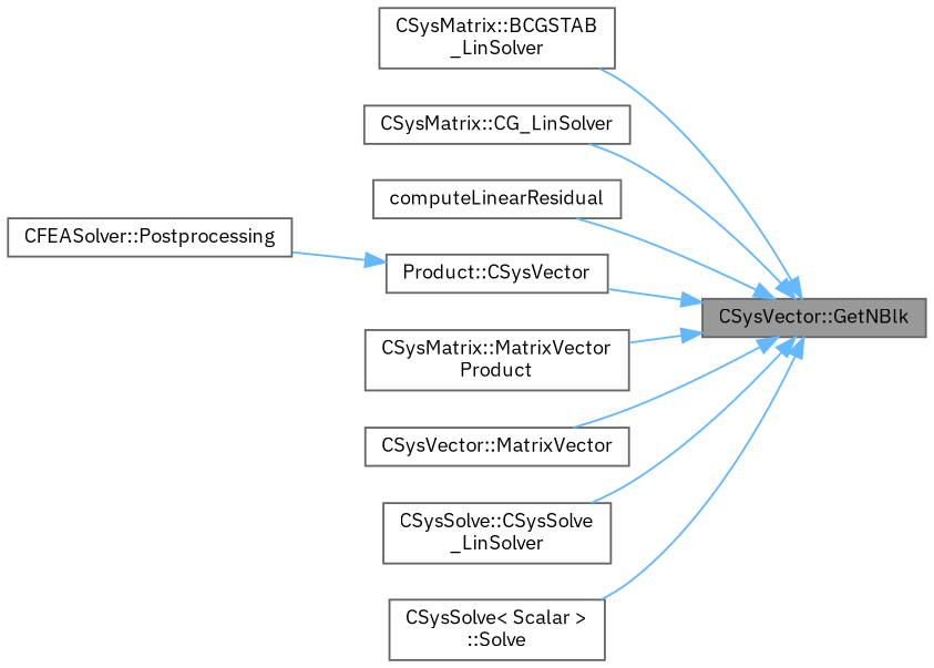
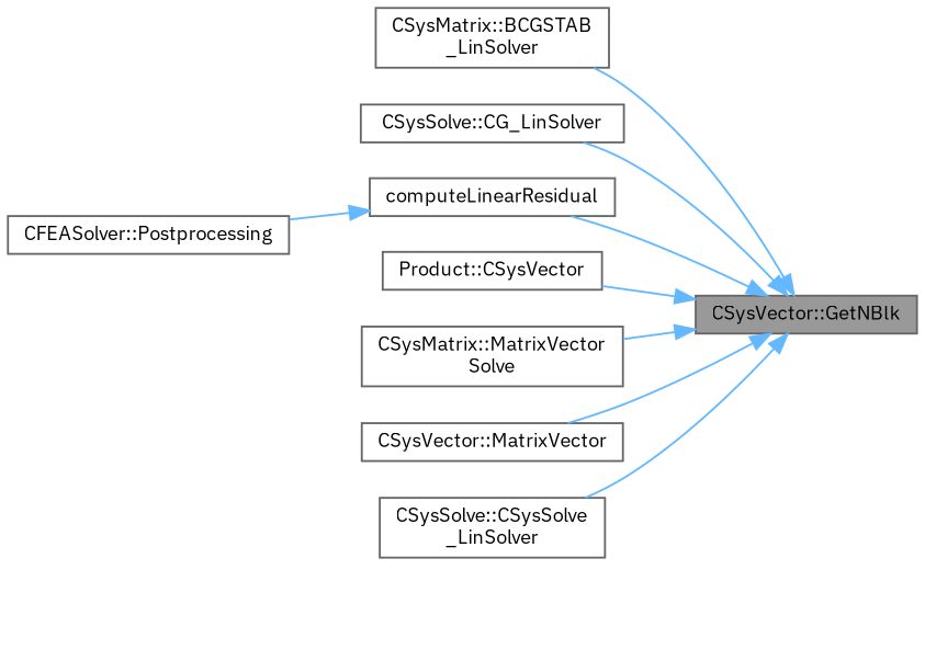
  digraph {
    fontname="IBM Plex Sans"
    rankdir=RL
    node [color=grey40 fillcolor=white fontname="IBM Plex Sans" fontsize=10 shape=box style=filled]
    edge [color=steelblue1 dir=back fontname="IBM Plex Sans" fontsize=10 labelfontname=Helvetica labelfontsize=10 style=solid]
    n1 [color=gray40 fillcolor=grey60 fontcolor=black height=0.2 label="CSysVector::GetNBlk" width=0.4]
    n2 [height=0.2 label="CSysMatrix::BCGSTAB\l_LinSolver" width=0.4]
-   n3 [height=0.2 label="CSysMatrix::CG_LinSolver" width=0.4]
+   n3 [height=0.2 label="CSysSolve::CG_LinSolver" width=0.4]
    n4 [height=0.2 label=computeLinearResidual width=0.4]
    n5 [height=0.2 label="Product::CSysVector" width=0.4]
-   n6 [height=0.2 label="CSysMatrix::MatrixVector\lProduct" width=0.4]
+   n6 [height=0.2 label="CSysMatrix::MatrixVector\lSolve" width=0.4]
    n7 [height=0.2 label="CSysVector::MatrixVector" width=0.4]
    n8 [height=0.2 label="CSysSolve::CSysSolve\l_LinSolver" width=0.4]
-   n9 [height=0.2 label="CSysSolve\< Scalar \>\l::Solve" width=0.4]
    n10 [height=0.2 label="CFEASolver::Postprocessing" width=0.4]
    n1 -> n2
    n1 -> n3
    n1 -> n4
    n1 -> n5
    n1 -> n6
    n1 -> n7
    n1 -> n8
-   n1 -> n9
-   n5 -> n10
+   n4 -> n10
  }
